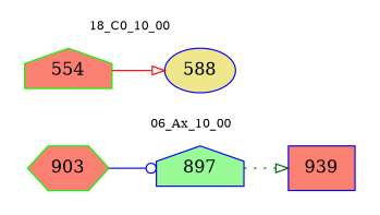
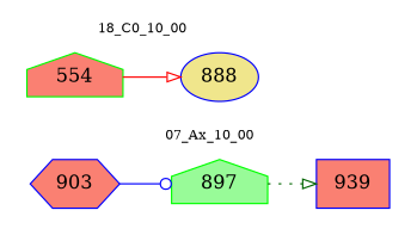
  digraph {
    rankdir=LR
    node [color=green fillcolor=salmon shape=house style=filled]
    edge [arrowhead=onormal style=solid]
-   n1 [label=903 shape=hexagon]
-   n2 [color=blue fillcolor=palegreen label=897]
+   n1 [color=blue label=903 shape=hexagon]
+   n2 [fillcolor=palegreen label=897]
    n3 [color=blue label=939 shape=box]
    n4 [label=554]
-   n5 [color=blue fillcolor=khaki label=588 shape=ellipse]
+   n5 [color=blue fillcolor=khaki label=888 shape=ellipse]
    subgraph cluster_1 {
      color=white
      fontsize=10
-     label="06_Ax_10_00"
+     label="07_Ax_10_00"
      n1
      n2
      n3
    }
    subgraph cluster_2 {
      color=white
      fontsize=10
      label="18_C0_10_00"
      n4
      n5
    }
    n1 -> n2 [arrowhead=odot color=blue]
    n2 -> n3 [color=darkgreen style=dotted]
    n4 -> n5 [color=red]
  }
